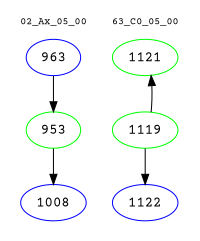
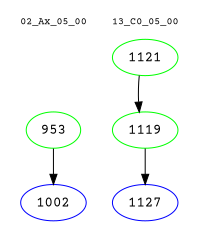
  digraph {
    fontname="Courier Prime"
    node [color=blue fontname="Courier Prime"]
    edge [color=black fontname="Courier Prime"]
-   n1 [label=963]
    n2 [color=green label=953]
-   n3 [label=1008]
+   n3 [label=1002]
    n4 [color=green label=1121]
    n5 [color=green label=1119]
-   n6 [label=1122]
+   n6 [label=1127]
    subgraph cluster_1 {
      color=white
      fontsize=10
      label="02_Ax_05_00"
-     n1
      n2
      n3
    }
    subgraph cluster_2 {
      color=white
      fontsize=10
-     label="63_C0_05_00"
+     label="13_C0_05_00"
      n4
      n5
      n6
    }
-   n1 -> n2
    n2 -> n3
-   n5 -> n4
+   n4 -> n5
    n5 -> n6
  }
